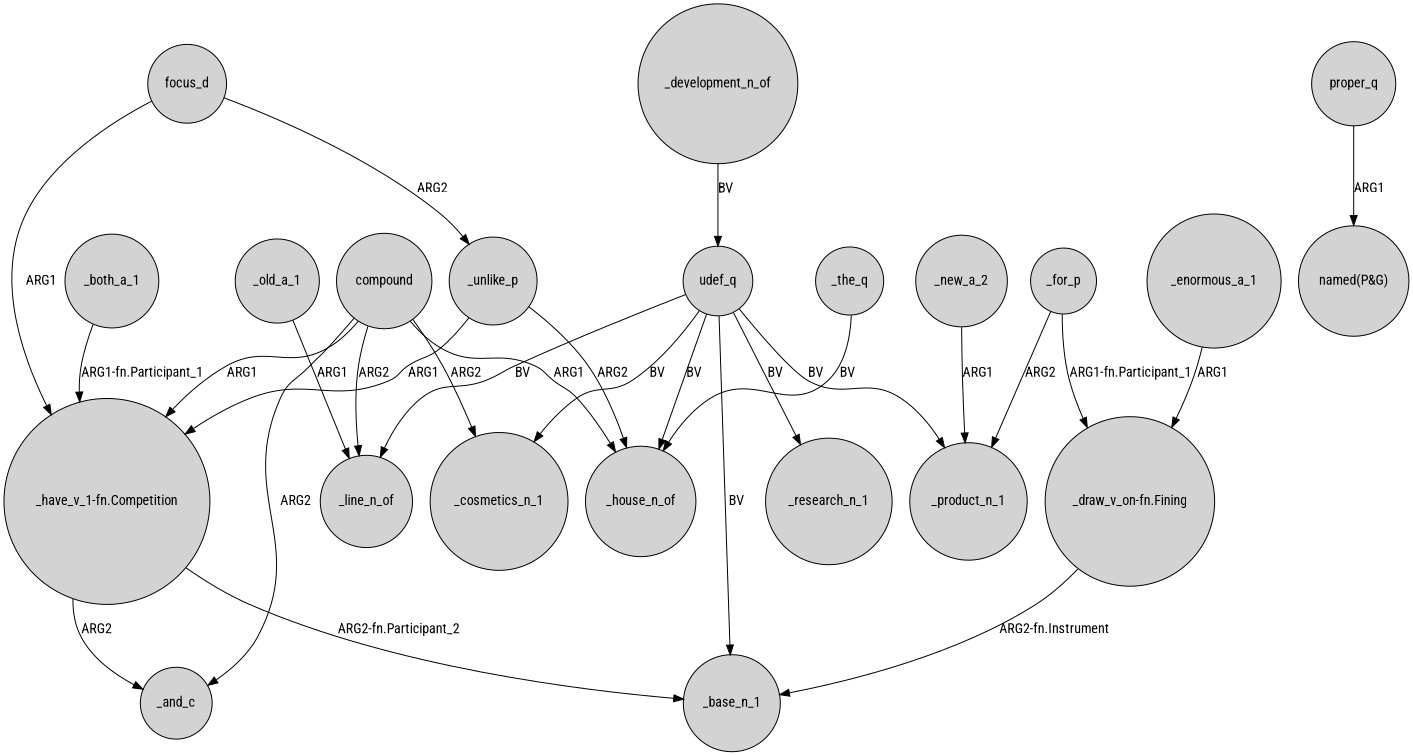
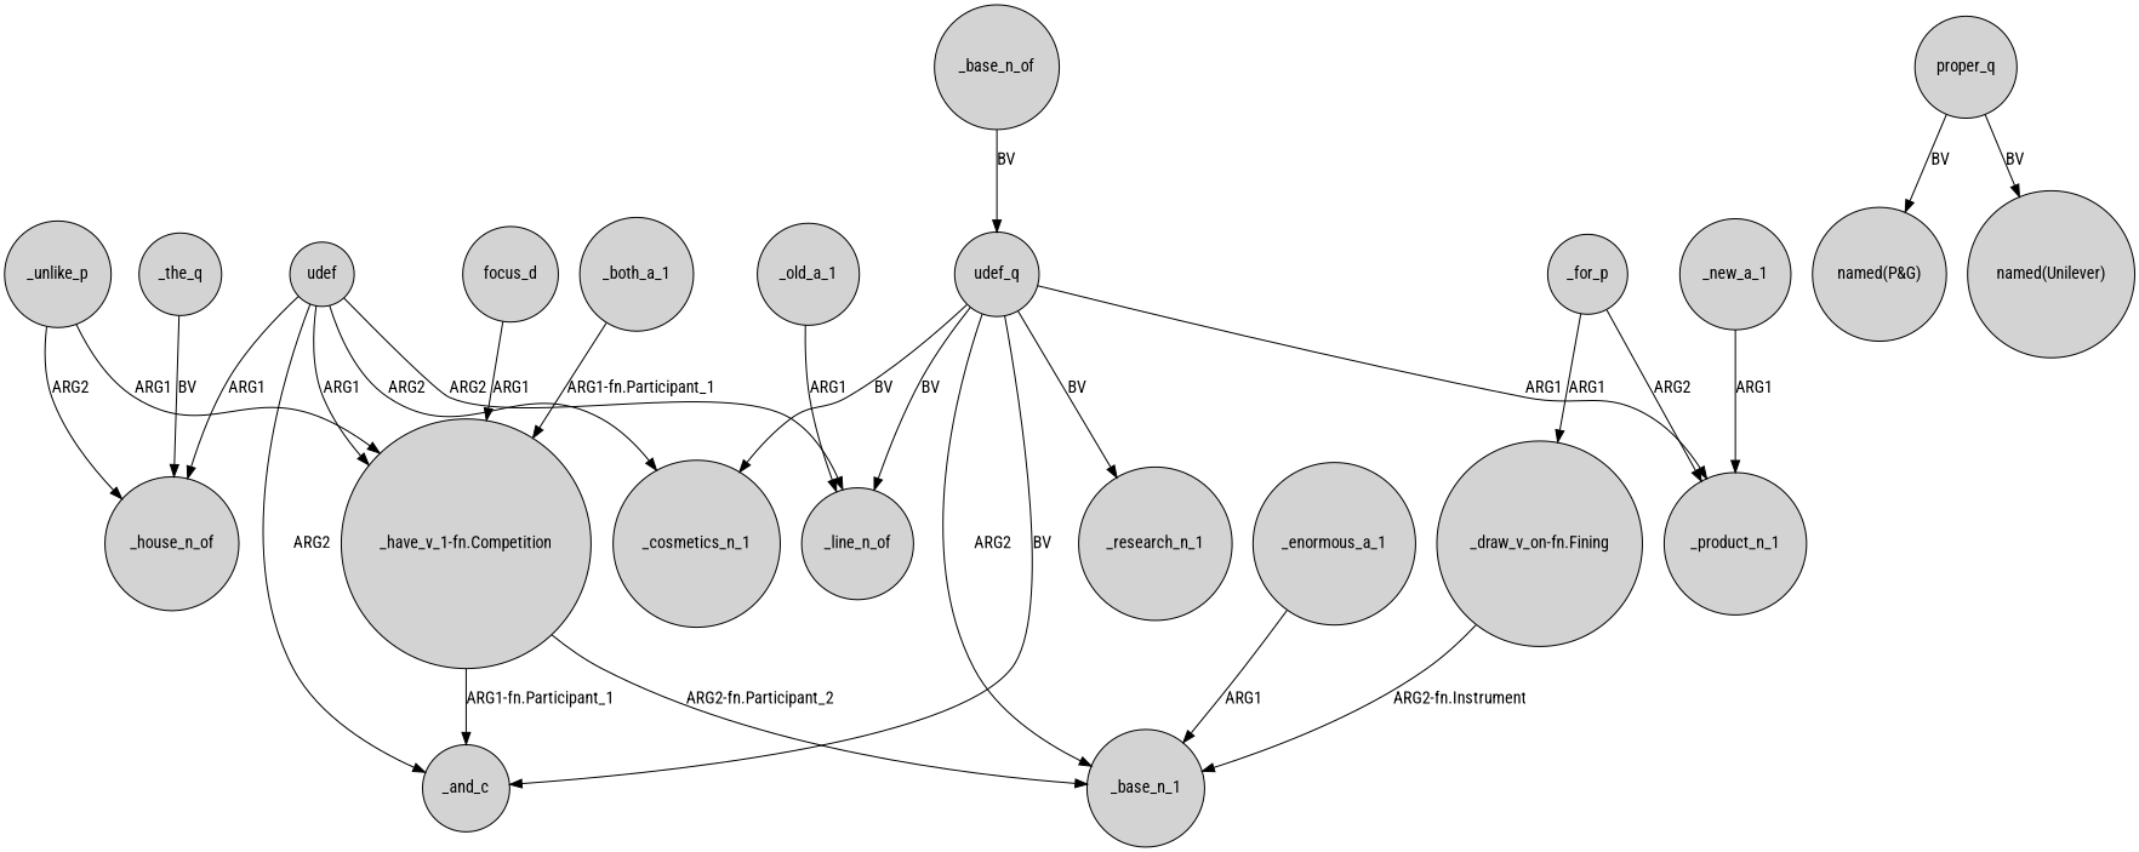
  digraph {
    fontname="Roboto Condensed"
    node [fontname="Roboto Condensed" shape=circle style=filled]
    edge [fontname="Roboto Condensed"]
-   compound
+   compound [label=udef]
    _house_n_of
    _line_n_of
    _cosmetics_n_1
    _and_c
    "_have_v_1-fn.Competition"
    udef_q
    _base_n_1
    _product_n_1
    _research_n_1
-   _development_n_of
+   _development_n_of [label=_base_n_of]
    "_draw_v_on-fn.Fining"
    _for_p
    focus_d
    _unlike_p
    _both_a_1
-   _new_a_1 [label=_new_a_2]
+   _new_a_1
    proper_q
    "named(P&G)"
+   "named(Unilever)"
    _the_q
    _old_a_1
    _enormous_a_1
    compound -> _house_n_of [label=ARG1]
    compound -> _line_n_of [label=ARG2]
    compound -> _cosmetics_n_1 [label=ARG2]
    compound -> _and_c [label=ARG2]
    compound -> "_have_v_1-fn.Competition" [label=ARG1]
-   "_have_v_1-fn.Competition" -> _and_c [label=ARG2]
+   "_have_v_1-fn.Competition" -> _and_c [label="ARG1-fn.Participant_1"]
    "_have_v_1-fn.Competition" -> _base_n_1 [label="ARG2-fn.Participant_2"]
    udef_q -> _line_n_of [label=BV]
    udef_q -> _cosmetics_n_1 [label=BV]
-   udef_q -> _house_n_of [label=BV]
-   udef_q -> _base_n_1 [label=BV]
-   udef_q -> _product_n_1 [label=BV]
+   udef_q -> _and_c [label=BV]
+   udef_q -> _base_n_1 [label=ARG2]
+   udef_q -> _product_n_1 [label=ARG1]
    udef_q -> _research_n_1 [label=BV]
    _development_n_of -> udef_q [label=BV]
    "_draw_v_on-fn.Fining" -> _base_n_1 [label="ARG2-fn.Instrument"]
    _for_p -> _product_n_1 [label=ARG2]
-   _for_p -> "_draw_v_on-fn.Fining" [label="ARG1-fn.Participant_1"]
+   _for_p -> "_draw_v_on-fn.Fining" [label=ARG1]
    focus_d -> "_have_v_1-fn.Competition" [label=ARG1]
-   focus_d -> _unlike_p [label=ARG2]
    _unlike_p -> _house_n_of [label=ARG2]
    _unlike_p -> "_have_v_1-fn.Competition" [label=ARG1]
    _both_a_1 -> "_have_v_1-fn.Competition" [label="ARG1-fn.Participant_1"]
    _new_a_1 -> _product_n_1 [label=ARG1]
-   proper_q -> "named(P&G)" [label=ARG1]
+   proper_q -> "named(P&G)" [label=BV]
+   proper_q -> "named(Unilever)" [label=BV]
    _the_q -> _house_n_of [label=BV]
    _old_a_1 -> _line_n_of [label=ARG1]
-   _enormous_a_1 -> "_draw_v_on-fn.Fining" [label=ARG1]
+   _enormous_a_1 -> _base_n_1 [label=ARG1]
  }
